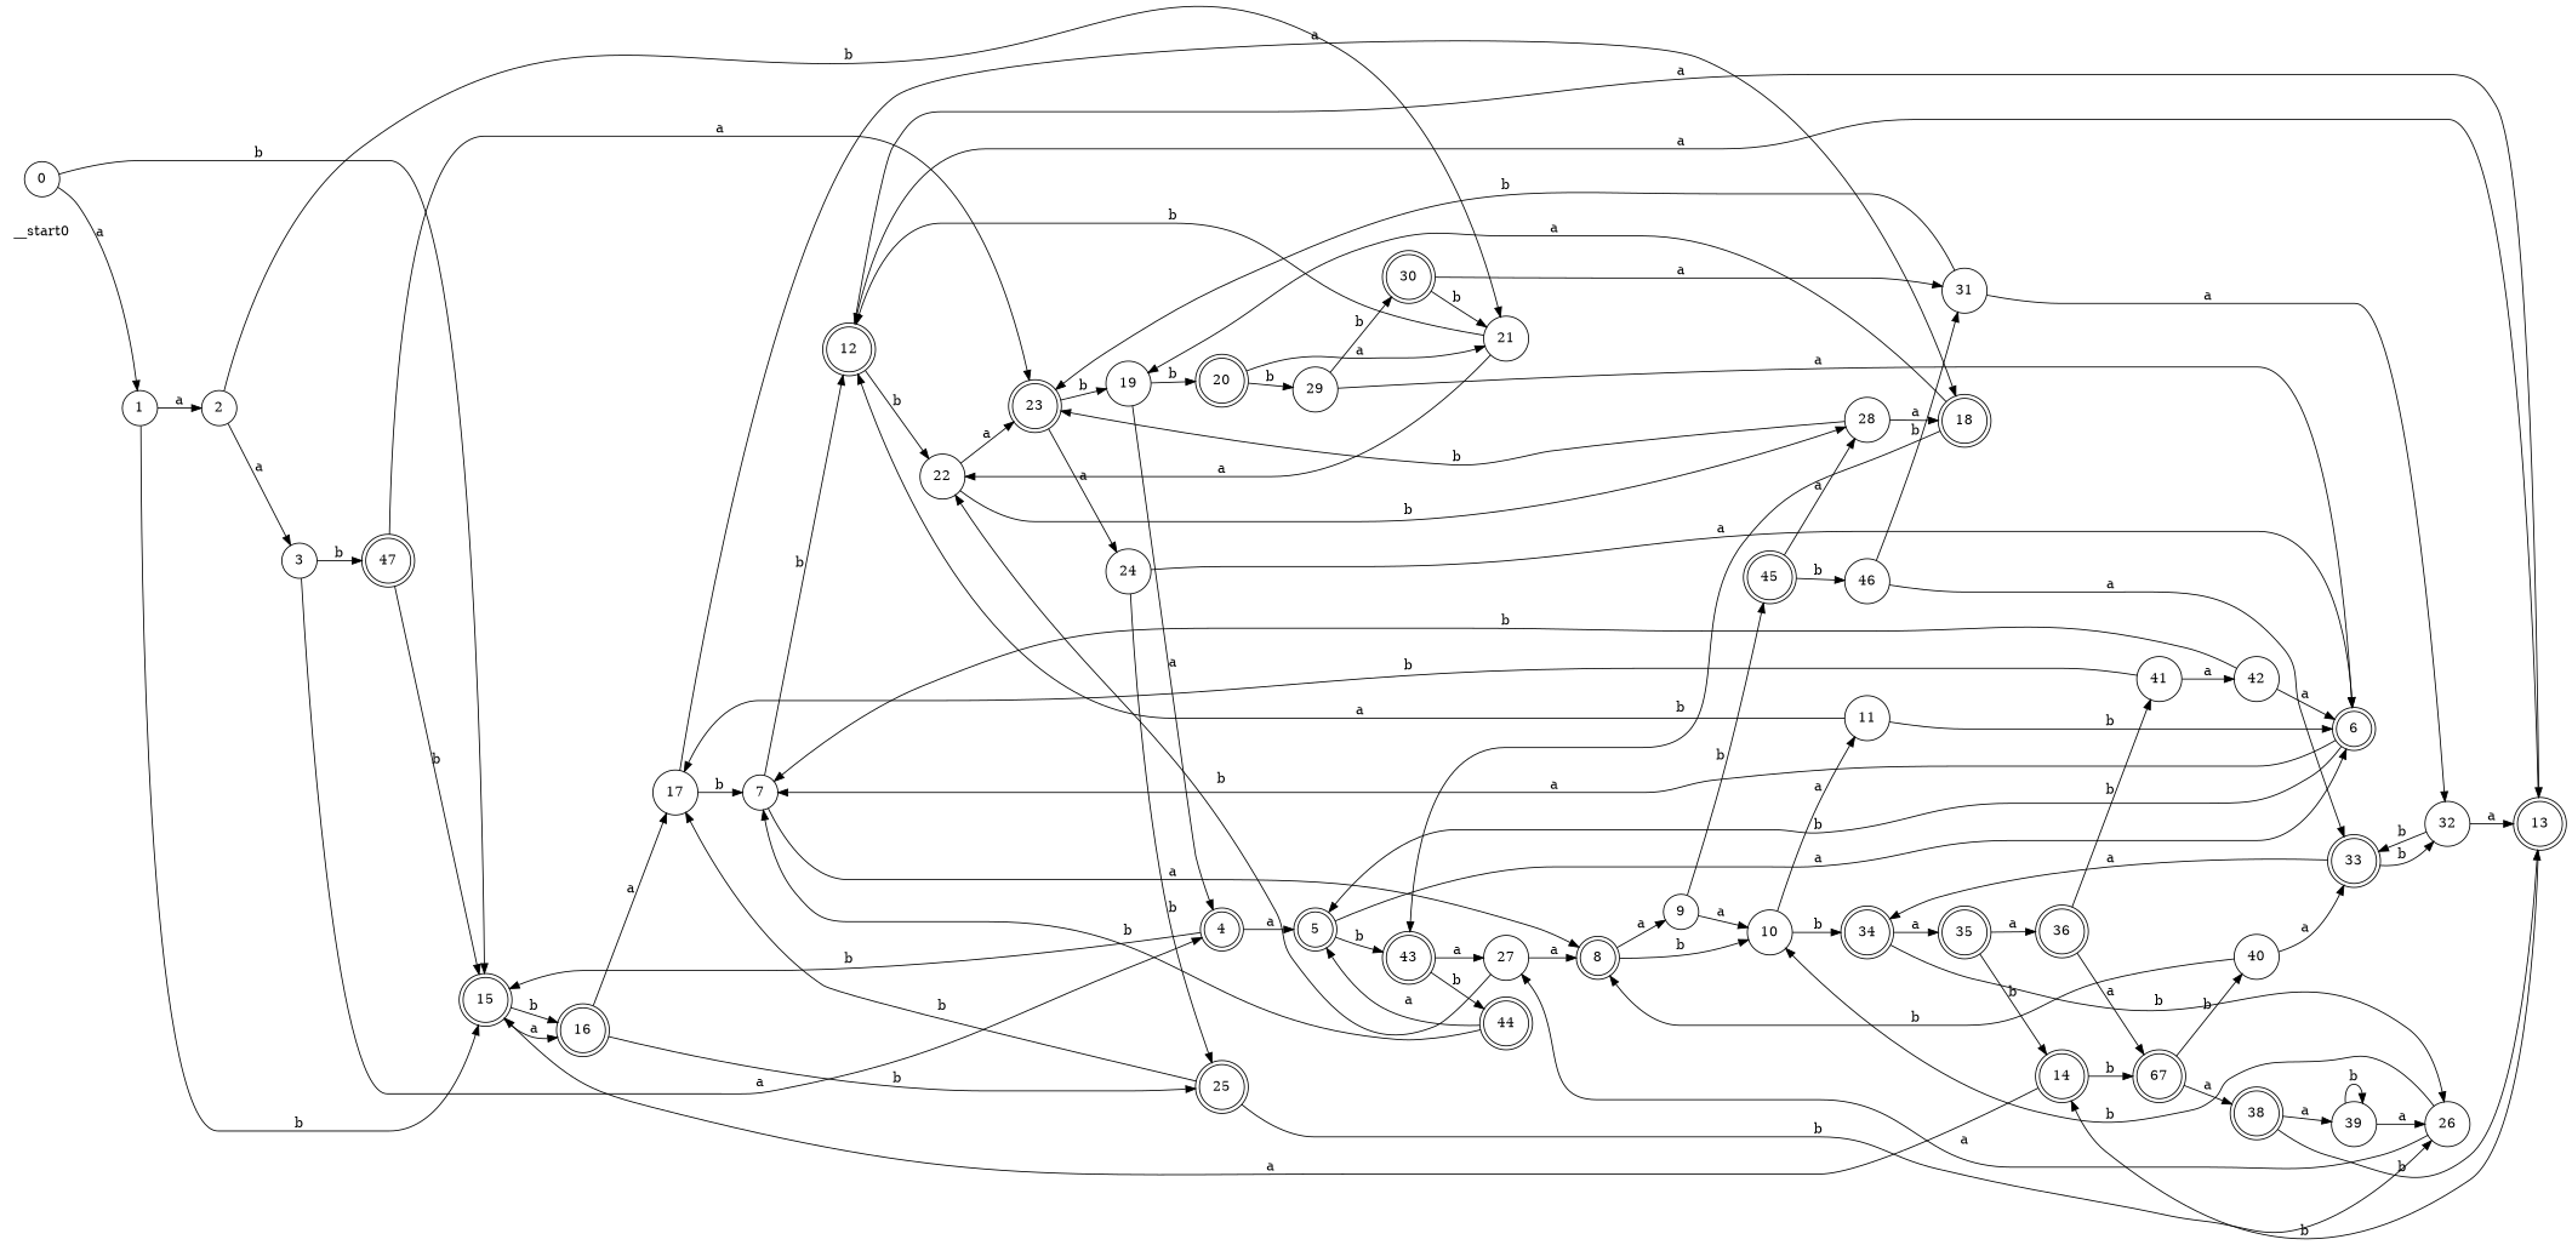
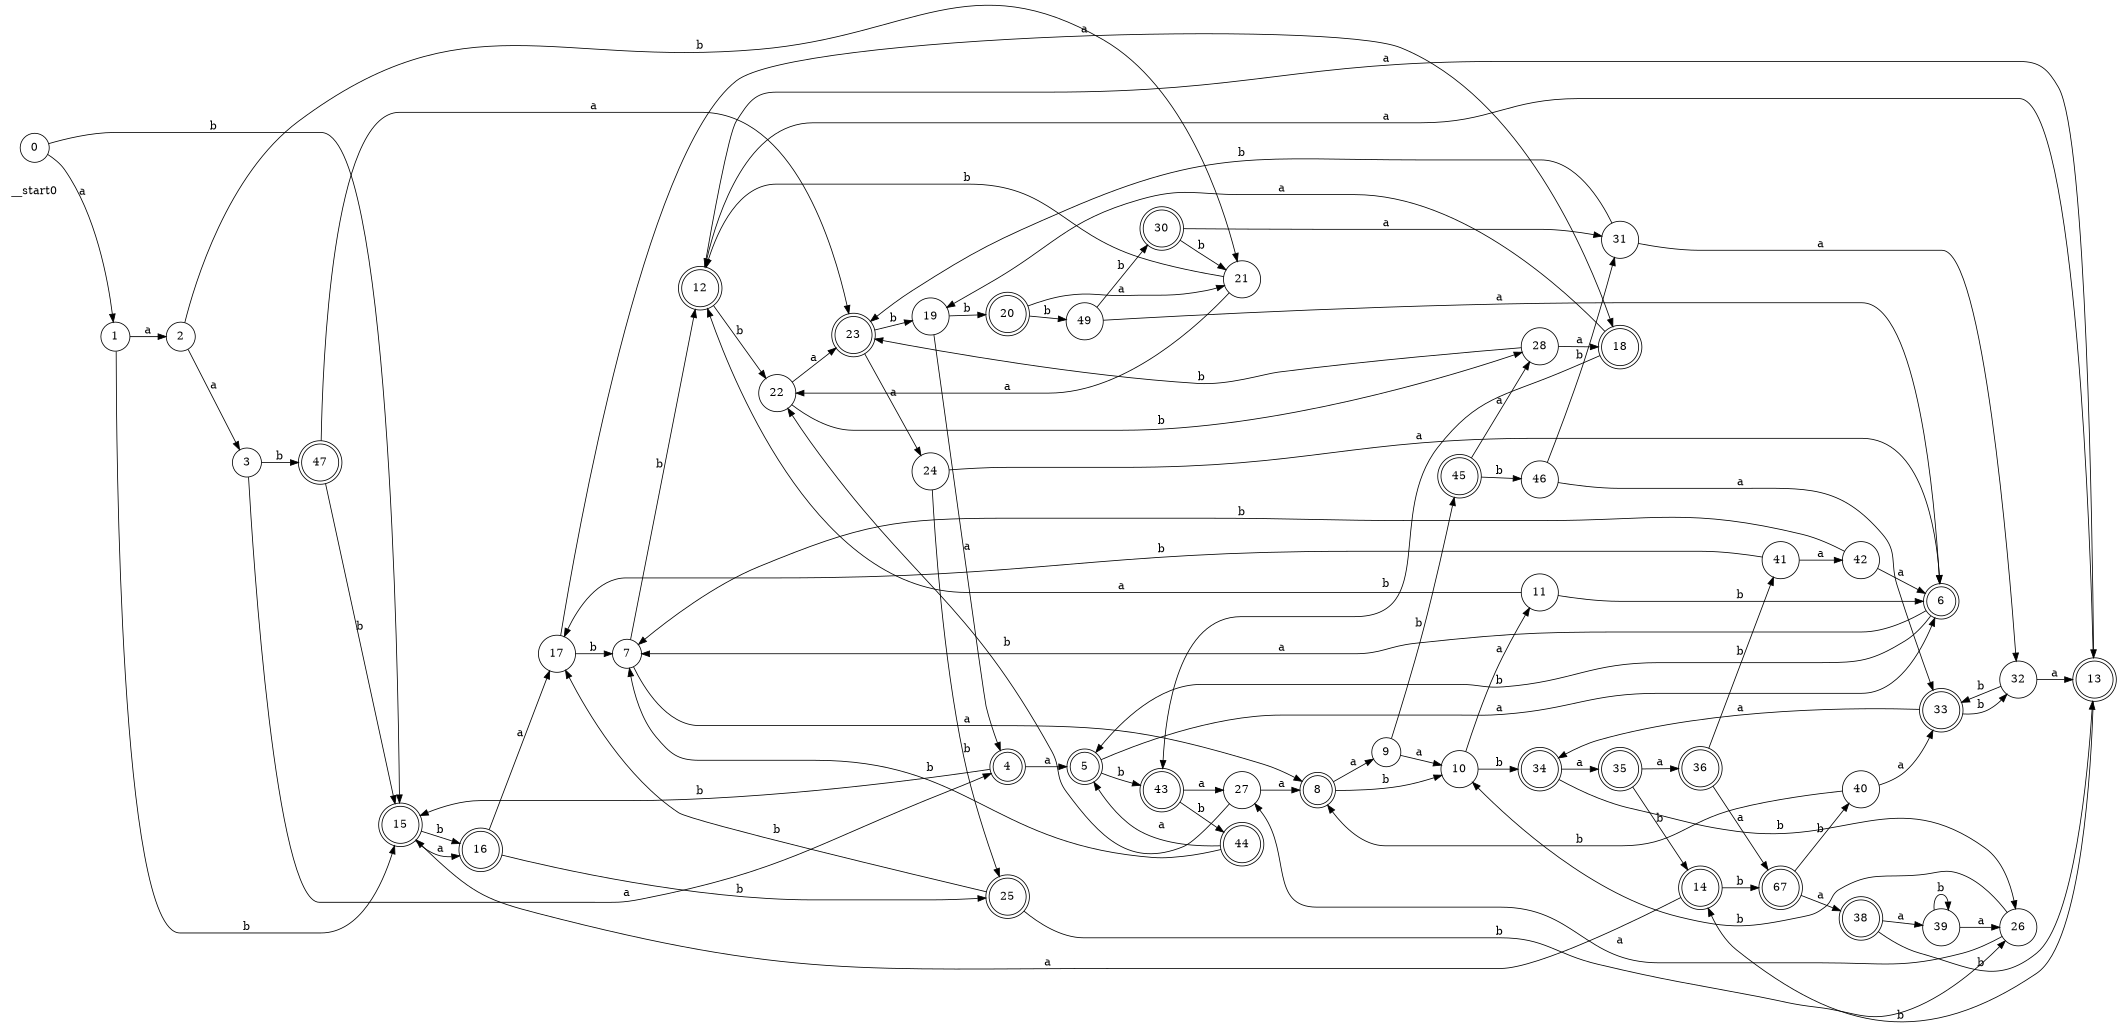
  digraph {
    rankdir=LR
    node [shape=circle color=black fillcolor=white style=filled]
    __start0 [shape=none color="" fillcolor="" style=""]
    n2 [label=0]
    n3 [label=1]
    n4 [label=15 shape=doublecircle style="rounded,filled"]
    n5 [label=2]
    n6 [label=16 shape=doublecircle style="rounded,filled"]
    n7 [label=3]
    n8 [label=21]
    n9 [label=4 shape=doublecircle style="rounded,filled"]
    n10 [label=47 shape=doublecircle style="rounded,filled"]
    n11 [label=12 shape=doublecircle style="rounded,filled"]
    n12 [label=22]
    n13 [label=5 shape=doublecircle style="rounded,filled"]
    n14 [label=23 shape=doublecircle style="rounded,filled"]
    n15 [label=6 shape=doublecircle style="rounded,filled"]
    n16 [label=43 shape=doublecircle style="rounded,filled"]
    n17 [label=7]
    n18 [label=27]
    n19 [label=44 shape=doublecircle style="rounded,filled"]
    n20 [label=8 shape=doublecircle style="rounded,filled"]
    n21 [label=9]
    n22 [label=10]
    n23 [label=13 shape=doublecircle style="rounded,filled"]
    n24 [label=45 shape=doublecircle style="rounded,filled"]
    n25 [label=11]
    n26 [label=34 shape=doublecircle style="rounded,filled"]
    n27 [label=28]
    n28 [label=46]
    n29 [label=26]
    n30 [label=35 shape=doublecircle style="rounded,filled"]
    n31 [label=14 shape=doublecircle style="rounded,filled"]
    n32 [label=67 shape=doublecircle style="rounded,filled"]
    n33 [label=38 shape=doublecircle style="rounded,filled"]
    n34 [label=40]
    n35 [label=17]
    n36 [label=25 shape=doublecircle style="rounded,filled"]
    n37 [label=18 shape=doublecircle style="rounded,filled"]
    n38 [label=19]
    n39 [label=20 shape=doublecircle style="rounded,filled"]
-   n40 [label=29]
+   n40 [label=49]
    n41 [label=30 shape=doublecircle style="rounded,filled"]
    n42 [label=24]
    n43 [label=31]
    n44 [label=32]
    n45 [label=33 shape=doublecircle style="rounded,filled"]
    n46 [label=36 shape=doublecircle style="rounded,filled"]
    n47 [label=41]
    n48 [label=42]
    n49 [label=39]
    n2 -> n3 [label=a]
    n2 -> n4 [label=b]
    n3 -> n4 [label=b]
    n3 -> n5 [label=a]
    n4 -> n6 [label=a]
    n4 -> n6 [label=b]
    n5 -> n7 [label=a]
    n5 -> n8 [label=b]
    n6 -> n35 [label=a]
    n6 -> n36 [label=b]
    n7 -> n9 [label=a]
    n7 -> n10 [label=b]
    n8 -> n11 [label=b]
    n8 -> n12 [label=a]
    n9 -> n4 [label=b]
    n9 -> n13 [label=a]
    n10 -> n4 [label=b]
    n10 -> n14 [label=a]
    n11 -> n12 [label=b]
    n11 -> n23 [label=a]
    n12 -> n14 [label=a]
    n12 -> n27 [label=b]
    n13 -> n15 [label=a]
    n13 -> n16 [label=b]
    n14 -> n38 [label=b]
    n14 -> n42 [label=a]
    n15 -> n13 [label=b]
    n15 -> n17 [label=a]
    n16 -> n18 [label=a]
    n16 -> n19 [label=b]
    n17 -> n11 [label=b]
    n17 -> n20 [label=a]
    n18 -> n12 [label=b]
    n18 -> n20 [label=a]
    n19 -> n13 [label=a]
    n19 -> n17 [label=b]
    n20 -> n21 [label=a]
    n20 -> n22 [label=b]
    n21 -> n22 [label=a]
    n21 -> n24 [label=b]
    n22 -> n25 [label=a]
    n22 -> n26 [label=b]
    n23 -> n11 [label=a]
    n23 -> n31 [label=b]
    n24 -> n27 [label=a]
    n24 -> n28 [label=b]
    n25 -> n11 [label=a]
    n25 -> n15 [label=b]
    n26 -> n29 [label=b]
    n26 -> n30 [label=a]
    n27 -> n14 [label=b]
    n27 -> n37 [label=a]
    n28 -> n43 [label=b]
    n28 -> n45 [label=a]
    n29 -> n18 [label=a]
    n29 -> n22 [label=b]
    n30 -> n31 [label=b]
    n30 -> n46 [label=a]
    n31 -> n4 [label=a]
    n31 -> n32 [label=b]
    n32 -> n33 [label=a]
    n32 -> n34 [label=b]
    n33 -> n23 [label=b]
    n33 -> n49 [label=a]
    n34 -> n20 [label=b]
    n34 -> n45 [label=a]
    n35 -> n17 [label=b]
    n35 -> n37 [label=a]
    n36 -> n29 [label=b]
    n36 -> n35 [label=b]
    n37 -> n16 [label=b]
    n37 -> n38 [label=a]
    n38 -> n9 [label=a]
    n38 -> n39 [label=b]
    n39 -> n8 [label=a]
    n39 -> n40 [label=b]
    n40 -> n15 [label=a]
    n40 -> n41 [label=b]
    n41 -> n8 [label=b]
    n41 -> n43 [label=a]
    n42 -> n15 [label=a]
    n42 -> n36 [label=b]
    n43 -> n14 [label=b]
    n43 -> n44 [label=a]
    n44 -> n23 [label=a]
    n44 -> n45 [label=b]
    n45 -> n26 [label=a]
    n45 -> n44 [label=b]
    n46 -> n32 [label=a]
    n46 -> n47 [label=b]
    n47 -> n35 [label=b]
    n47 -> n48 [label=a]
    n48 -> n15 [label=a]
    n48 -> n17 [label=b]
    n49 -> n29 [label=a]
    n49 -> n49 [label=b]
  }
